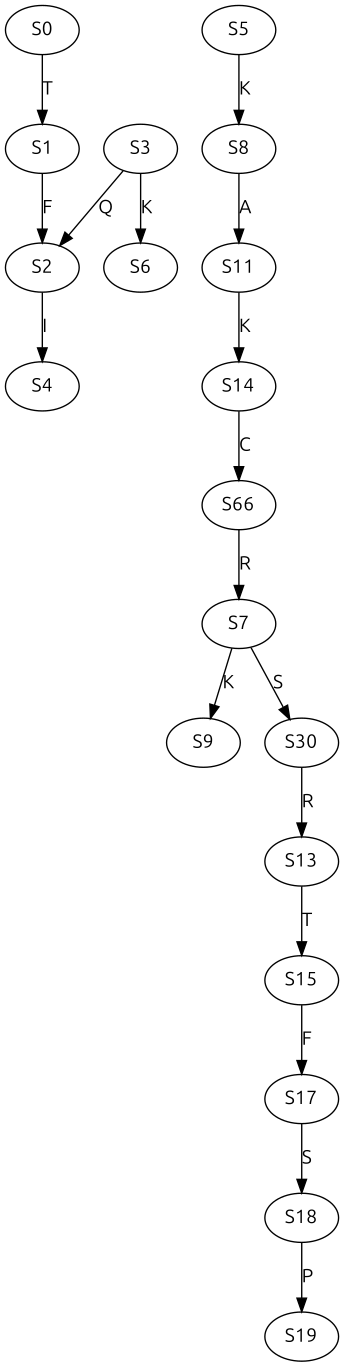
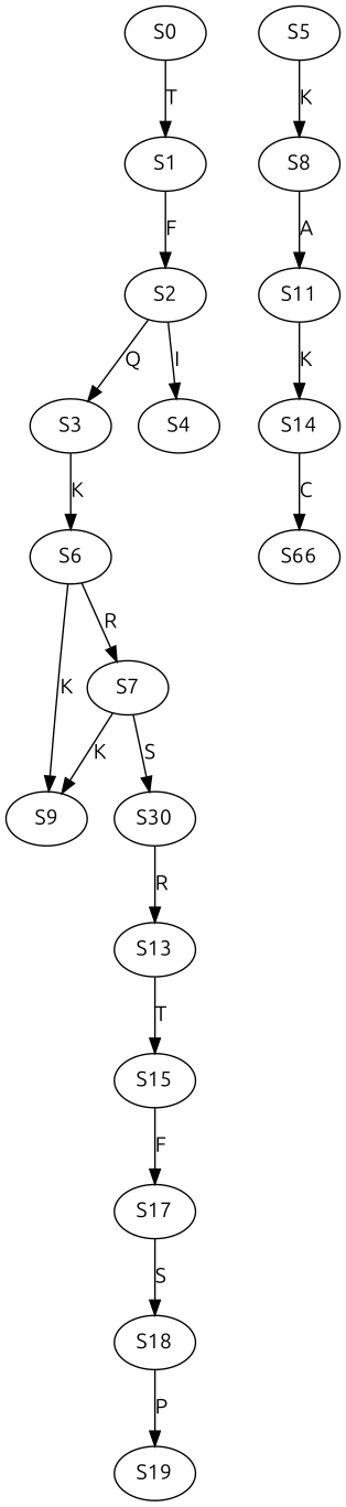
  strict digraph {
    fontname=Ubuntu
    node [fontname=Ubuntu]
    edge [fontname=Ubuntu]
    S0
    S1
    S2
    S3
    S4
    S6
    S5
    S8
    S9
    S7
    n11 [label=S30]
    S11
    S13
    S14
    S15
    n16 [label=S66]
    S17
    S18
    S19
    S0 -> S1 [label=T]
    S1 -> S2 [label=F]
-   S3 -> S2 [label=Q]
+   S2 -> S3 [label=Q]
    S2 -> S4 [label=I]
    S3 -> S6 [label=K]
+   S6 -> S9 [label=K]
    S5 -> S8 [label=K]
    S8 -> S11 [label=A]
    S7 -> S9 [label=K]
    S7 -> n11 [label=S]
    n11 -> S13 [label=R]
    S11 -> S14 [label=K]
    S13 -> S15 [label=T]
    S14 -> n16 [label=C]
    S15 -> S17 [label=F]
-   n16 -> S7 [label=R]
+   S6 -> S7 [label=R]
    S17 -> S18 [label=S]
    S18 -> S19 [label=P]
  }
